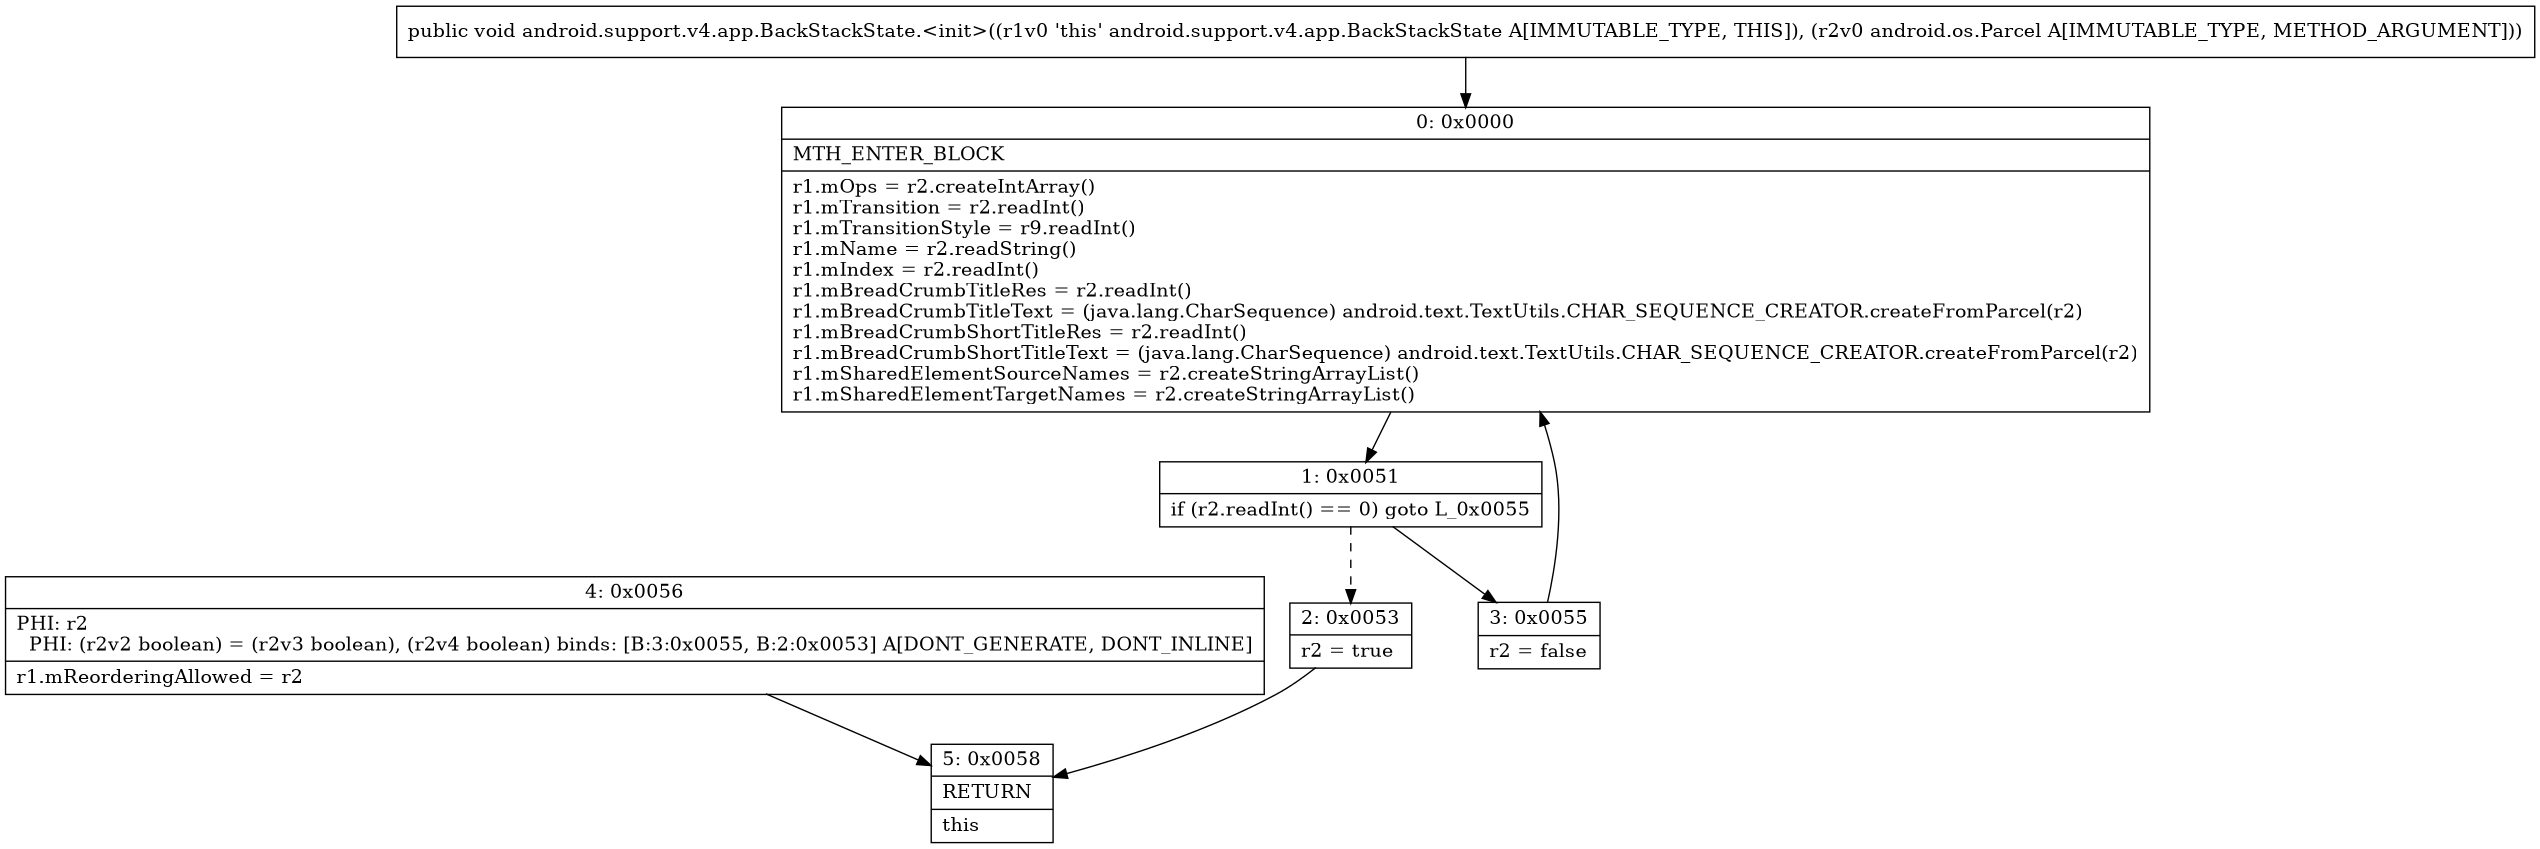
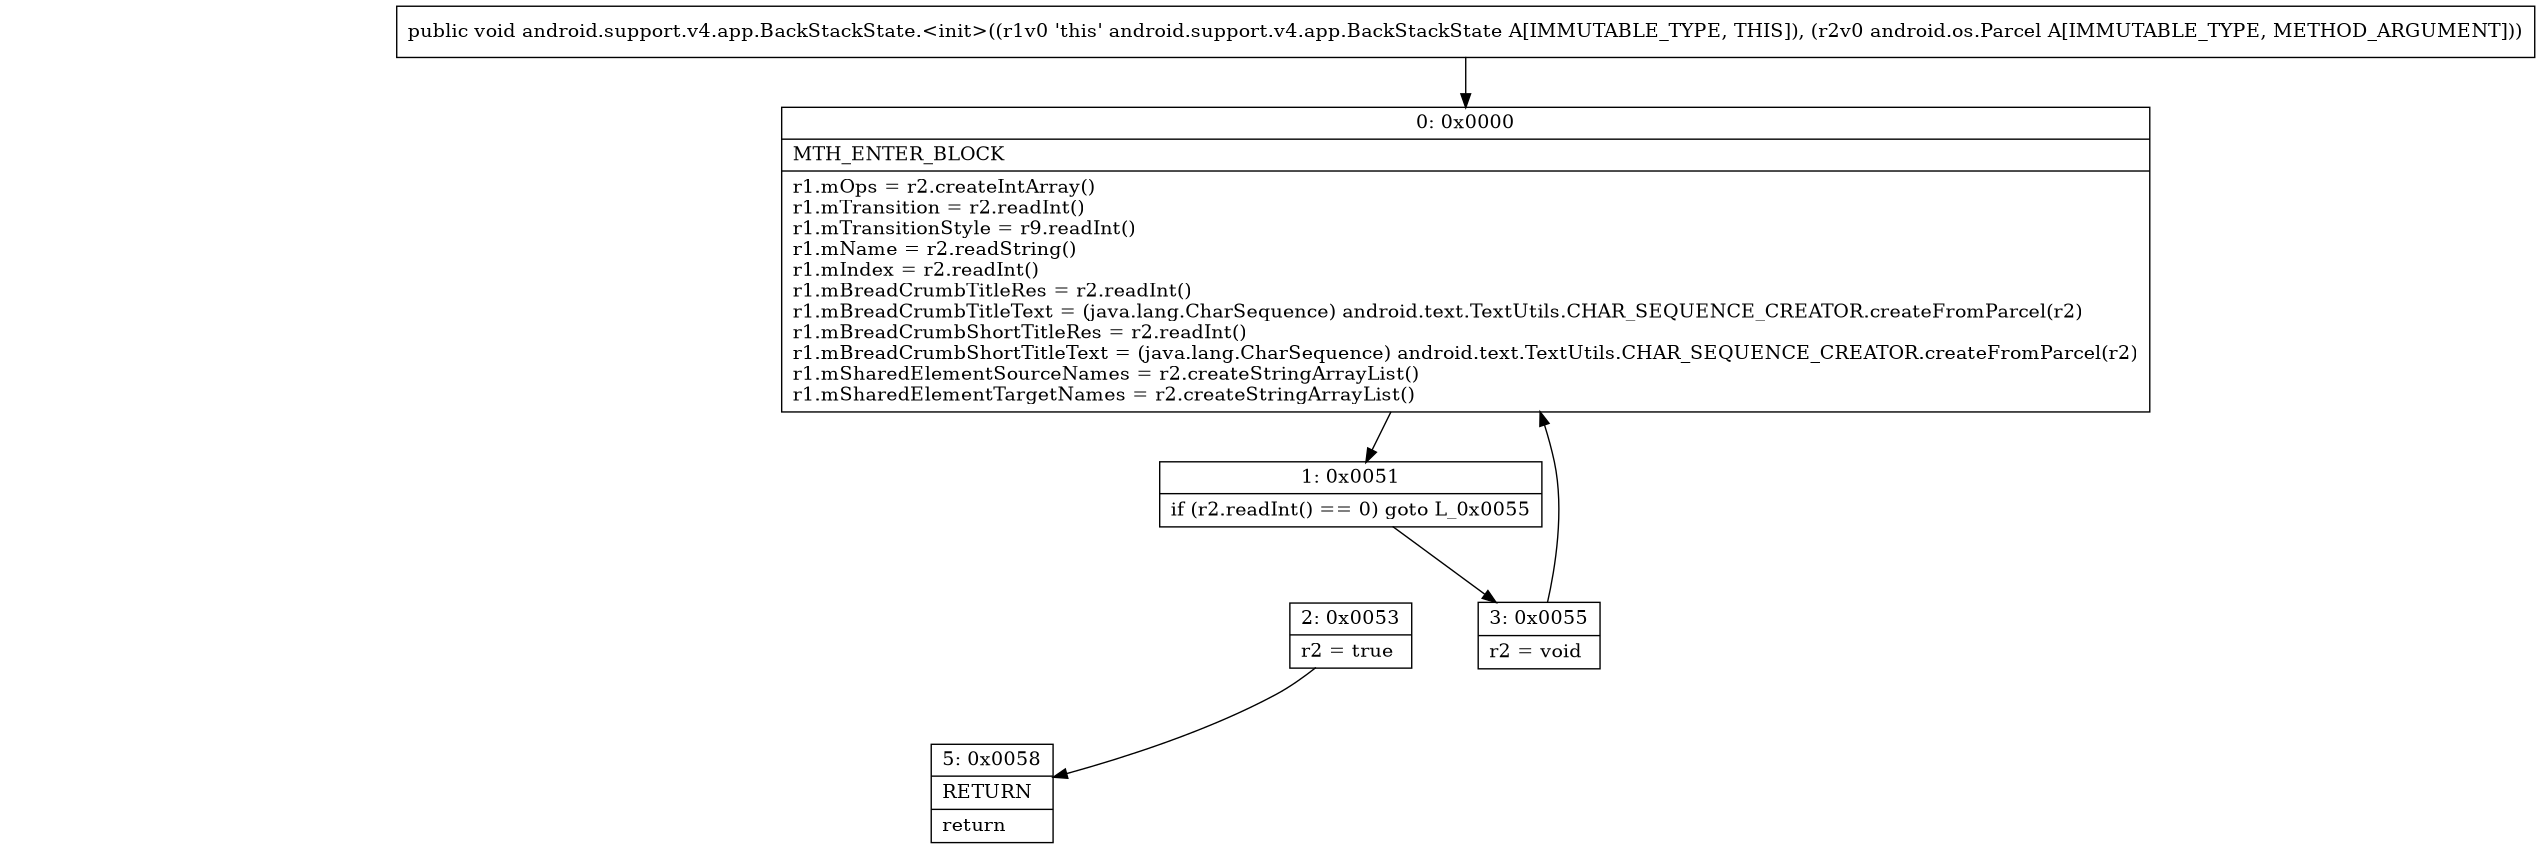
  digraph {
    node [shape=record]
    n1 [label="{0\:\ 0x0000|MTH_ENTER_BLOCK\l|r1.mOps = r2.createIntArray()\lr1.mTransition = r2.readInt()\lr1.mTransitionStyle = r9.readInt()\lr1.mName = r2.readString()\lr1.mIndex = r2.readInt()\lr1.mBreadCrumbTitleRes = r2.readInt()\lr1.mBreadCrumbTitleText = (java.lang.CharSequence) android.text.TextUtils.CHAR_SEQUENCE_CREATOR.createFromParcel(r2)\lr1.mBreadCrumbShortTitleRes = r2.readInt()\lr1.mBreadCrumbShortTitleText = (java.lang.CharSequence) android.text.TextUtils.CHAR_SEQUENCE_CREATOR.createFromParcel(r2)\lr1.mSharedElementSourceNames = r2.createStringArrayList()\lr1.mSharedElementTargetNames = r2.createStringArrayList()\l}"]
    n2 [label="{1\:\ 0x0051|if (r2.readInt() == 0) goto L_0x0055\l}"]
    n3 [label="{2\:\ 0x0053|r2 = true\l}"]
-   n4 [label="{3\:\ 0x0055|r2 = false\l}"]
-   n5 [label="{5\:\ 0x0058|RETURN\l|this\l}"]
-   n6 [label="{4\:\ 0x0056|PHI: r2 \l  PHI: (r2v2 boolean) = (r2v3 boolean), (r2v4 boolean) binds: [B:3:0x0055, B:2:0x0053] A[DONT_GENERATE, DONT_INLINE]\l|r1.mReorderingAllowed = r2\l}"]
+   n4 [label="{3\:\ 0x0055|r2 = void\l}"]
+   n5 [label="{5\:\ 0x0058|RETURN\l|return\l}"]
    n7 [label="{public void android.support.v4.app.BackStackState.\<init\>((r1v0 'this' android.support.v4.app.BackStackState A[IMMUTABLE_TYPE, THIS]), (r2v0 android.os.Parcel A[IMMUTABLE_TYPE, METHOD_ARGUMENT])) }"]
    n1 -> n2
-   n2 -> n3 [style=dashed]
    n2 -> n4
    n3 -> n5
    n4 -> n1
-   n6 -> n5
    n7 -> n1
  }
